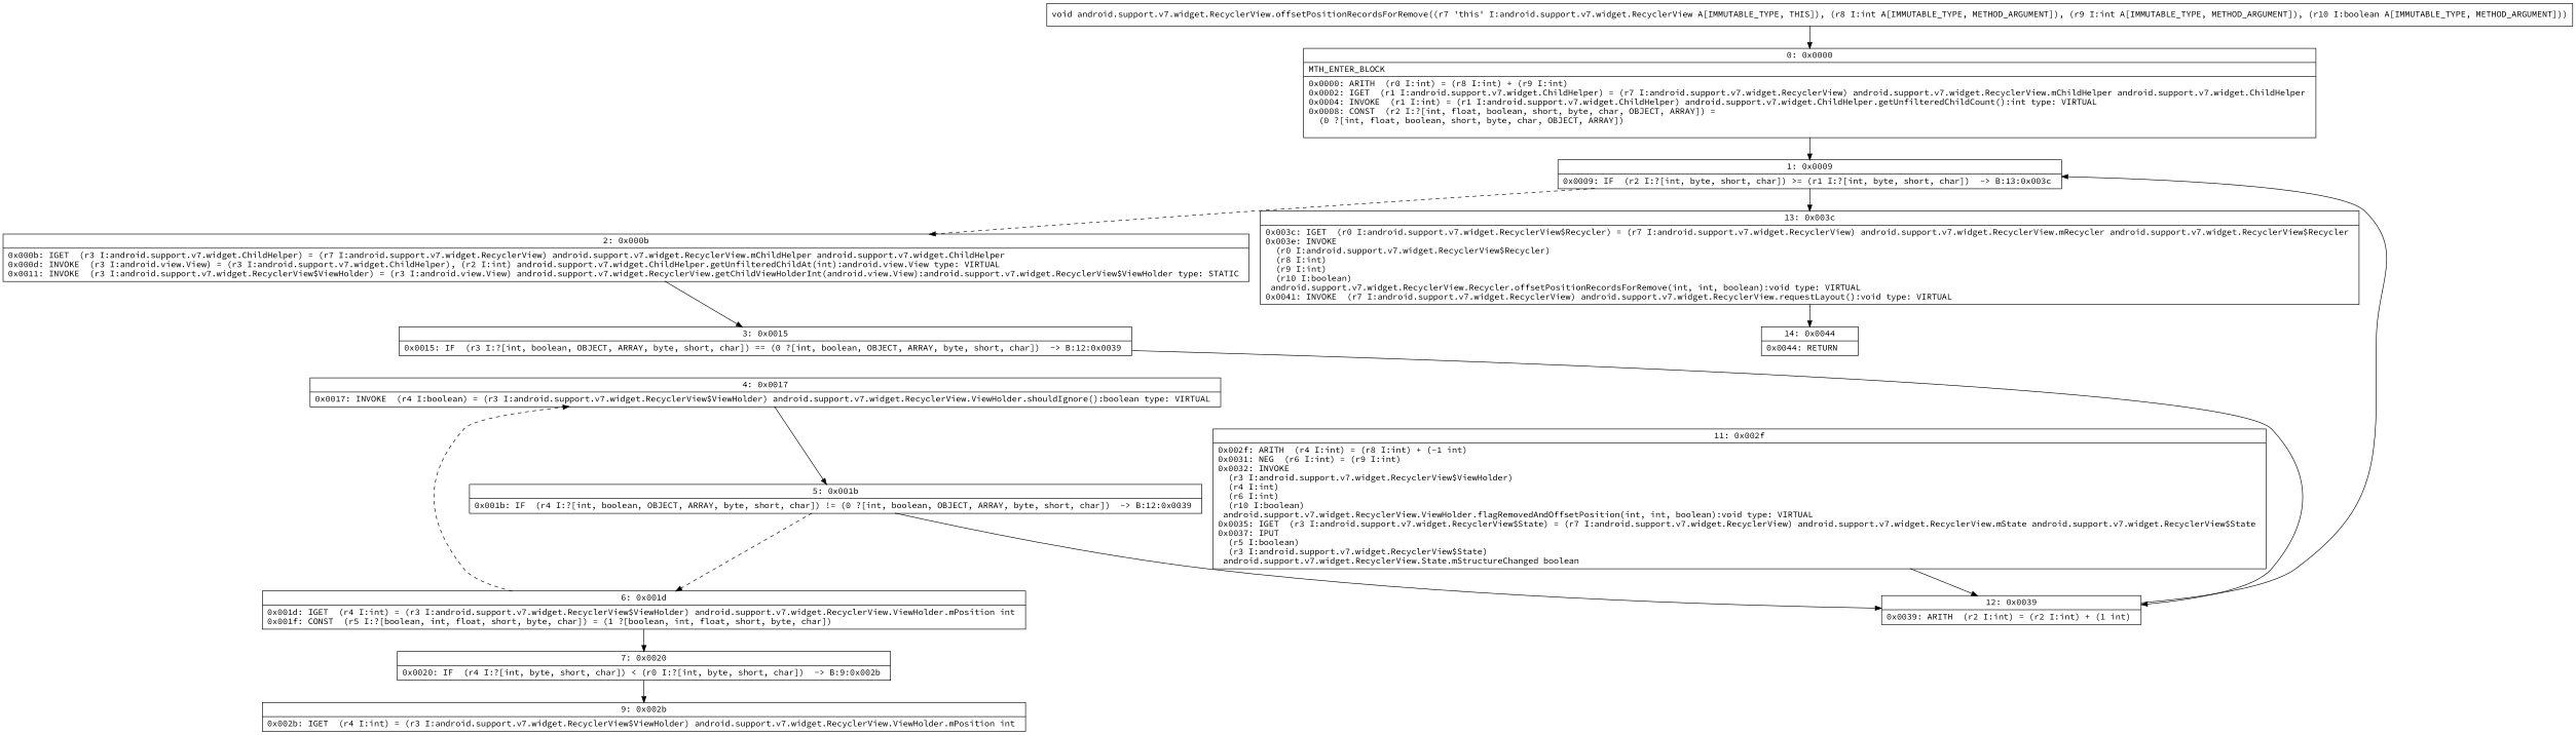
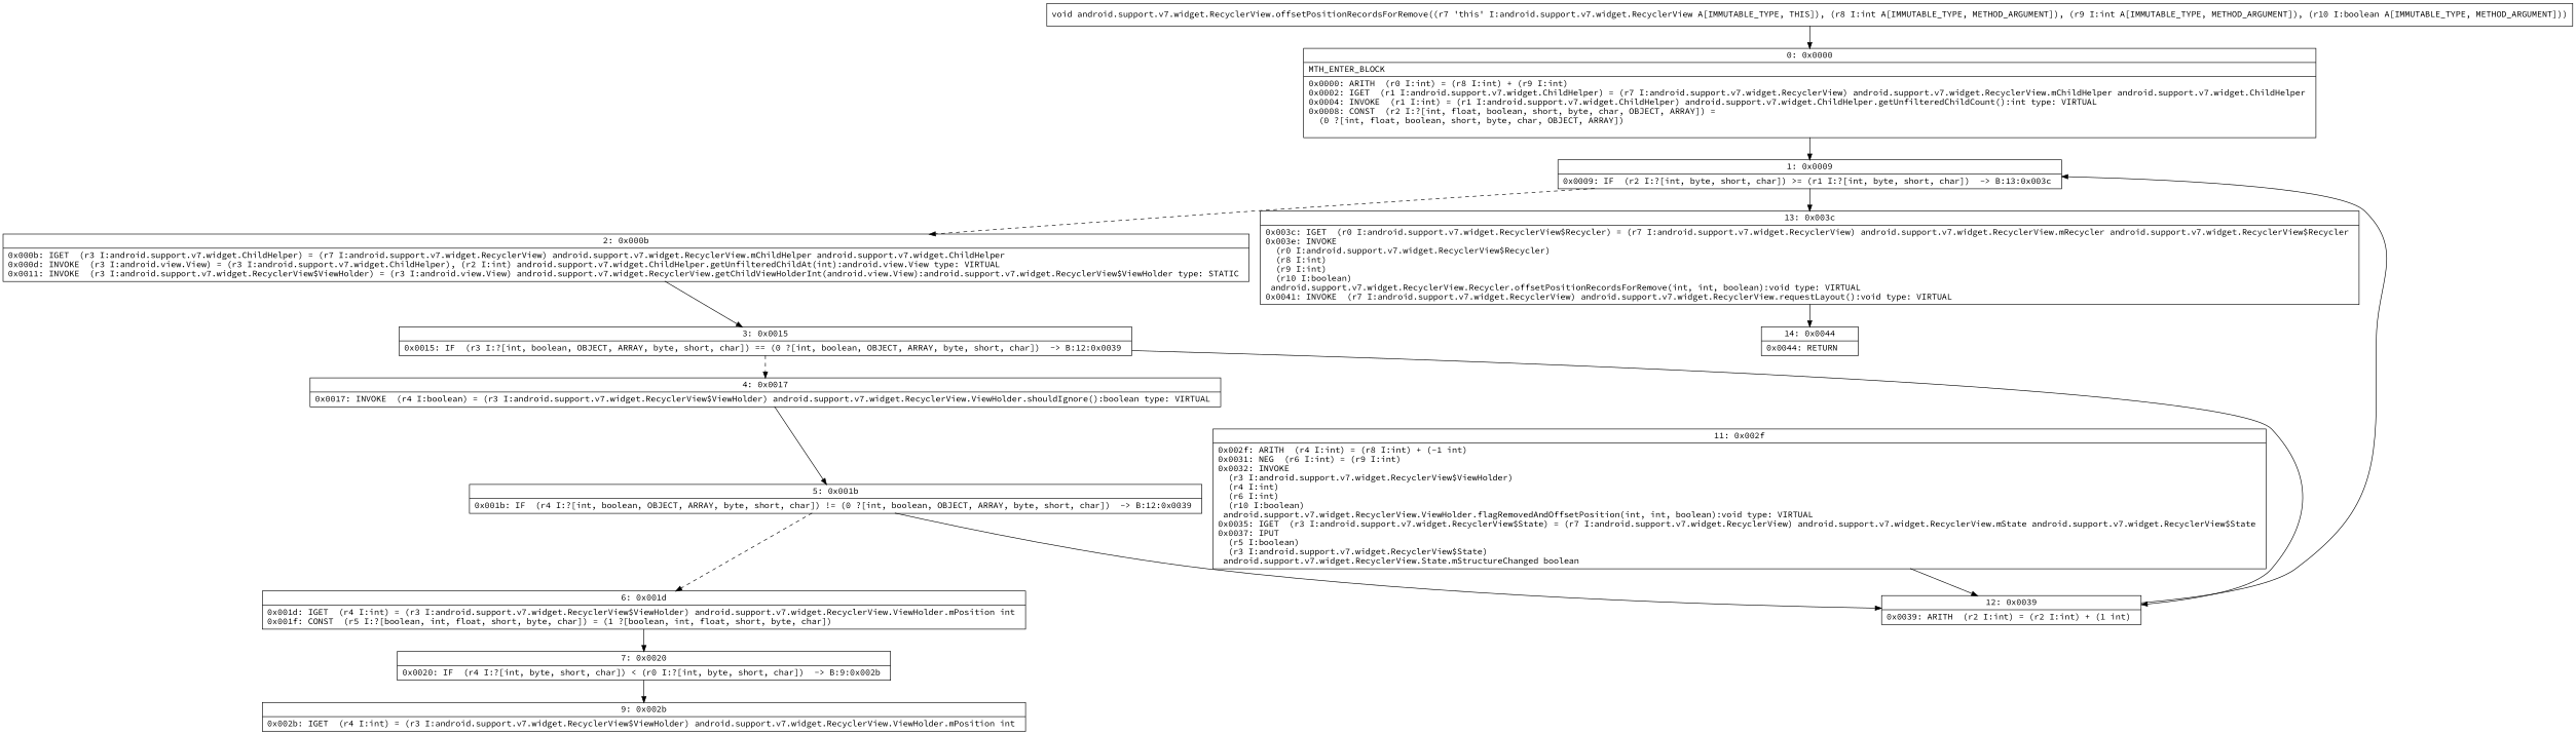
  digraph {
    fontname="Source Code Pro"
    node [fontname="Source Code Pro" shape=record]
    edge [fontname="Source Code Pro"]
    n1 [label="{0\:\ 0x0000|MTH_ENTER_BLOCK\l|0x0000: ARITH  (r0 I:int) = (r8 I:int) + (r9 I:int) \l0x0002: IGET  (r1 I:android.support.v7.widget.ChildHelper) = (r7 I:android.support.v7.widget.RecyclerView) android.support.v7.widget.RecyclerView.mChildHelper android.support.v7.widget.ChildHelper \l0x0004: INVOKE  (r1 I:int) = (r1 I:android.support.v7.widget.ChildHelper) android.support.v7.widget.ChildHelper.getUnfilteredChildCount():int type: VIRTUAL \l0x0008: CONST  (r2 I:?[int, float, boolean, short, byte, char, OBJECT, ARRAY]) = \l  (0 ?[int, float, boolean, short, byte, char, OBJECT, ARRAY])\l \l}"]
    n2 [label="{1\:\ 0x0009|0x0009: IF  (r2 I:?[int, byte, short, char]) \>= (r1 I:?[int, byte, short, char])  \-\> B:13:0x003c \l}"]
    n3 [label="{2\:\ 0x000b|0x000b: IGET  (r3 I:android.support.v7.widget.ChildHelper) = (r7 I:android.support.v7.widget.RecyclerView) android.support.v7.widget.RecyclerView.mChildHelper android.support.v7.widget.ChildHelper \l0x000d: INVOKE  (r3 I:android.view.View) = (r3 I:android.support.v7.widget.ChildHelper), (r2 I:int) android.support.v7.widget.ChildHelper.getUnfilteredChildAt(int):android.view.View type: VIRTUAL \l0x0011: INVOKE  (r3 I:android.support.v7.widget.RecyclerView$ViewHolder) = (r3 I:android.view.View) android.support.v7.widget.RecyclerView.getChildViewHolderInt(android.view.View):android.support.v7.widget.RecyclerView$ViewHolder type: STATIC \l}"]
    n4 [label="{13\:\ 0x003c|0x003c: IGET  (r0 I:android.support.v7.widget.RecyclerView$Recycler) = (r7 I:android.support.v7.widget.RecyclerView) android.support.v7.widget.RecyclerView.mRecycler android.support.v7.widget.RecyclerView$Recycler \l0x003e: INVOKE  \l  (r0 I:android.support.v7.widget.RecyclerView$Recycler)\l  (r8 I:int)\l  (r9 I:int)\l  (r10 I:boolean)\l android.support.v7.widget.RecyclerView.Recycler.offsetPositionRecordsForRemove(int, int, boolean):void type: VIRTUAL \l0x0041: INVOKE  (r7 I:android.support.v7.widget.RecyclerView) android.support.v7.widget.RecyclerView.requestLayout():void type: VIRTUAL \l}"]
    n5 [label="{3\:\ 0x0015|0x0015: IF  (r3 I:?[int, boolean, OBJECT, ARRAY, byte, short, char]) == (0 ?[int, boolean, OBJECT, ARRAY, byte, short, char])  \-\> B:12:0x0039 \l}"]
    n6 [label="{14\:\ 0x0044|0x0044: RETURN   \l}"]
    n7 [label="{4\:\ 0x0017|0x0017: INVOKE  (r4 I:boolean) = (r3 I:android.support.v7.widget.RecyclerView$ViewHolder) android.support.v7.widget.RecyclerView.ViewHolder.shouldIgnore():boolean type: VIRTUAL \l}"]
    n8 [label="{12\:\ 0x0039|0x0039: ARITH  (r2 I:int) = (r2 I:int) + (1 int) \l}"]
    n9 [label="{5\:\ 0x001b|0x001b: IF  (r4 I:?[int, boolean, OBJECT, ARRAY, byte, short, char]) != (0 ?[int, boolean, OBJECT, ARRAY, byte, short, char])  \-\> B:12:0x0039 \l}"]
    n10 [label="{6\:\ 0x001d|0x001d: IGET  (r4 I:int) = (r3 I:android.support.v7.widget.RecyclerView$ViewHolder) android.support.v7.widget.RecyclerView.ViewHolder.mPosition int \l0x001f: CONST  (r5 I:?[boolean, int, float, short, byte, char]) = (1 ?[boolean, int, float, short, byte, char]) \l}"]
    n11 [label="{7\:\ 0x0020|0x0020: IF  (r4 I:?[int, byte, short, char]) \< (r0 I:?[int, byte, short, char])  \-\> B:9:0x002b \l}"]
    n12 [label="{9\:\ 0x002b|0x002b: IGET  (r4 I:int) = (r3 I:android.support.v7.widget.RecyclerView$ViewHolder) android.support.v7.widget.RecyclerView.ViewHolder.mPosition int \l}"]
    n13 [label="{11\:\ 0x002f|0x002f: ARITH  (r4 I:int) = (r8 I:int) + (\-1 int) \l0x0031: NEG  (r6 I:int) = (r9 I:int) \l0x0032: INVOKE  \l  (r3 I:android.support.v7.widget.RecyclerView$ViewHolder)\l  (r4 I:int)\l  (r6 I:int)\l  (r10 I:boolean)\l android.support.v7.widget.RecyclerView.ViewHolder.flagRemovedAndOffsetPosition(int, int, boolean):void type: VIRTUAL \l0x0035: IGET  (r3 I:android.support.v7.widget.RecyclerView$State) = (r7 I:android.support.v7.widget.RecyclerView) android.support.v7.widget.RecyclerView.mState android.support.v7.widget.RecyclerView$State \l0x0037: IPUT  \l  (r5 I:boolean)\l  (r3 I:android.support.v7.widget.RecyclerView$State)\l android.support.v7.widget.RecyclerView.State.mStructureChanged boolean \l}"]
    n14 [label="{void android.support.v7.widget.RecyclerView.offsetPositionRecordsForRemove((r7 'this' I:android.support.v7.widget.RecyclerView A[IMMUTABLE_TYPE, THIS]), (r8 I:int A[IMMUTABLE_TYPE, METHOD_ARGUMENT]), (r9 I:int A[IMMUTABLE_TYPE, METHOD_ARGUMENT]), (r10 I:boolean A[IMMUTABLE_TYPE, METHOD_ARGUMENT])) }"]
    n1 -> n2
    n2 -> n3 [style=dashed]
    n2 -> n4
    n3 -> n5
    n4 -> n6
-   n10 -> n7 [style=dashed]
+   n5 -> n7 [style=dashed]
    n5 -> n8
    n7 -> n9
    n8 -> n2
    n9 -> n8
    n9 -> n10 [style=dashed]
    n10 -> n11
    n11 -> n12
    n13 -> n8
    n14 -> n1
  }
